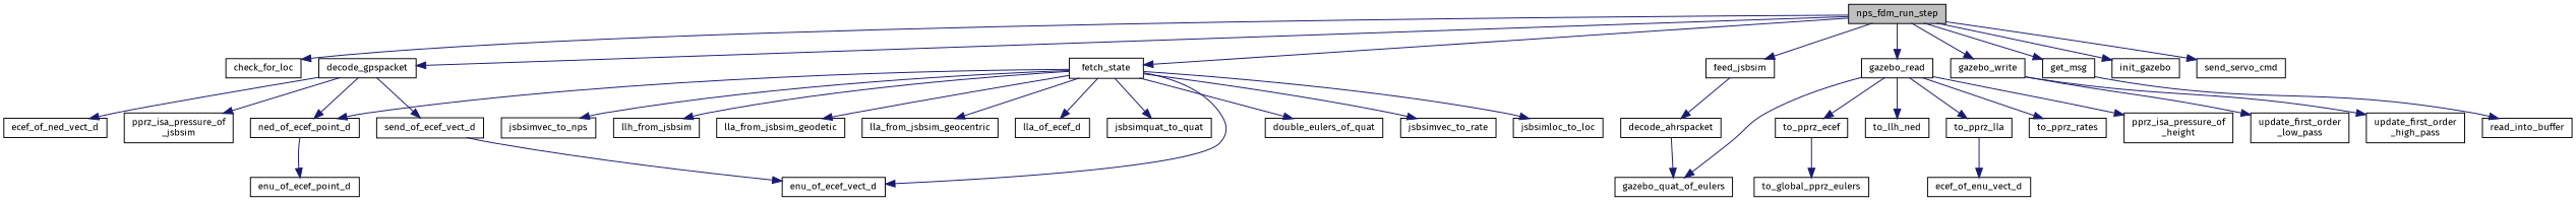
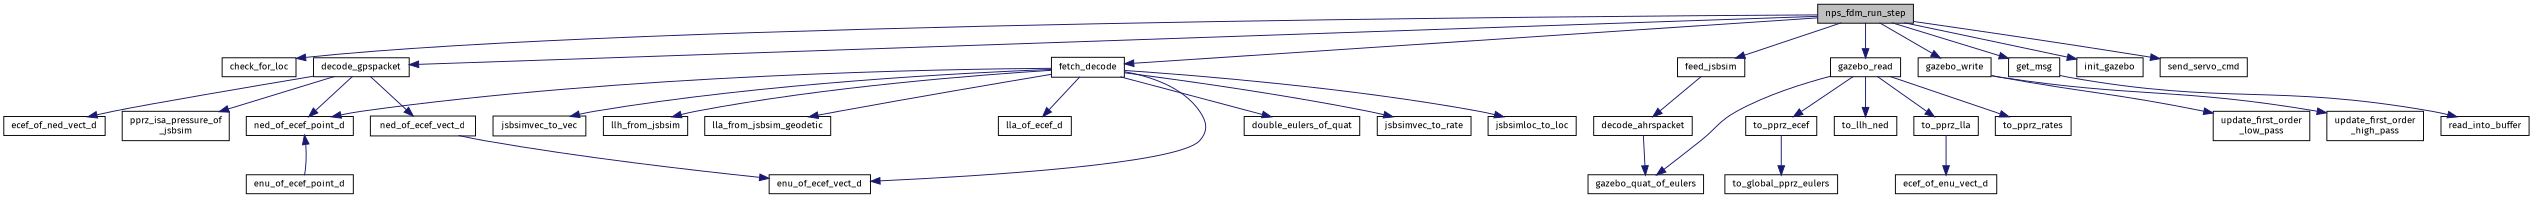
  digraph {
    fontname="Fira Sans"
    rankdir=TB
    node [color=black fillcolor=white fontname="Fira Sans" fontsize=10 shape=record style=filled]
    edge [color=midnightblue fontname="Fira Sans" fontsize=10 labelfontname=FreeSans labelfontsize=10 style=solid]
    n1 [fillcolor=grey75 fontcolor=black height=0.2 label=nps_fdm_run_step width=0.4]
    n2 [height=0.2 label=check_for_loc width=0.4]
    n3 [height=0.2 label=decode_gpspacket width=0.4]
    n4 [height=0.2 label=feed_jsbsim width=0.4]
-   n5 [height=0.2 label=fetch_state width=0.4]
+   n5 [height=0.2 label=fetch_decode width=0.4]
    n6 [height=0.2 label=gazebo_read width=0.4]
    n7 [height=0.2 label=gazebo_write width=0.4]
    n8 [height=0.2 label=get_msg width=0.4]
    n9 [height=0.2 label=init_gazebo width=0.4]
    n10 [height=0.2 label=send_servo_cmd width=0.4]
    n11 [height=0.2 label=decode_ahrspacket width=0.4]
    n12 [height=0.2 label=gazebo_quat_of_eulers width=0.4]
    n13 [height=0.2 label=ecef_of_ned_vect_d width=0.4]
    n14 [height=0.2 label="pprz_isa_pressure_of\l_jsbsim" width=0.4]
    n15 [height=0.2 label=ned_of_ecef_point_d width=0.4]
-   n16 [height=0.2 label=send_of_ecef_vect_d width=0.4]
+   n16 [height=0.2 label=ned_of_ecef_vect_d width=0.4]
    n17 [height=0.2 label=enu_of_ecef_vect_d width=0.4]
    n18 [height=0.2 label=jsbsimloc_to_loc width=0.4]
-   n19 [height=0.2 label=jsbsimvec_to_nps width=0.4]
+   n19 [height=0.2 label=jsbsimvec_to_vec width=0.4]
    n20 [height=0.2 label=llh_from_jsbsim width=0.4]
    n21 [height=0.2 label=lla_from_jsbsim_geodetic width=0.4]
-   n22 [height=0.2 label=lla_from_jsbsim_geocentric width=0.4]
    n23 [height=0.2 label=lla_of_ecef_d width=0.4]
-   n24 [height=0.2 label=jsbsimquat_to_quat width=0.4]
    n25 [height=0.2 label=double_eulers_of_quat width=0.4]
    n26 [height=0.2 label=jsbsimvec_to_rate width=0.4]
    n27 [height=0.2 label=to_pprz_ecef width=0.4]
    n28 [height=0.2 label=to_llh_ned width=0.4]
    n29 [height=0.2 label=to_pprz_lla width=0.4]
    n30 [height=0.2 label=to_pprz_rates width=0.4]
-   n31 [height=0.2 label="pprz_isa_pressure_of\l_height" width=0.4]
    n32 [height=0.2 label="update_first_order\l_low_pass" width=0.4]
    n33 [height=0.2 label="update_first_order\l_high_pass" width=0.4]
    n34 [height=0.2 label=read_into_buffer width=0.4]
    n35 [height=0.2 label=enu_of_ecef_point_d width=0.4]
    n36 [height=0.2 label=ecef_of_enu_vect_d width=0.4]
    n37 [height=0.2 label=to_global_pprz_eulers width=0.4]
    n1 -> n2
    n1 -> n3
    n1 -> n4
    n1 -> n5
    n1 -> n6
    n1 -> n7
    n1 -> n8
    n1 -> n9
    n1 -> n10
    n3 -> n13
    n3 -> n14
    n3 -> n15
    n3 -> n16
    n4 -> n11
    n5 -> n15
    n5 -> n17
    n5 -> n18
    n5 -> n19
    n5 -> n20
    n5 -> n21
-   n5 -> n22
    n5 -> n23
-   n5 -> n24
    n5 -> n25
    n5 -> n26
    n6 -> n12
    n6 -> n27
    n6 -> n28
    n6 -> n29
    n6 -> n30
-   n6 -> n31
    n7 -> n32
    n7 -> n33
    n8 -> n34
    n11 -> n12
-   n15 -> n35
+   n35 -> n15
    n16 -> n17
    n27 -> n37
    n29 -> n36
  }
